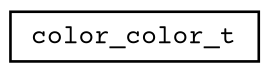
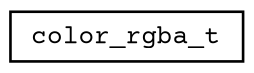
  digraph {
    rankdir=TB
    fontname="Courier Prime"
-   n1 [color=black fillcolor=white fontname="Courier Prime" fontsize=10 height=0.2 label=color_color_t shape=record style=filled width=0.4]
+   n1 [color=black fillcolor=white fontname="Courier Prime" fontsize=10 height=0.2 label=color_rgba_t shape=record style=filled width=0.4]
  }
